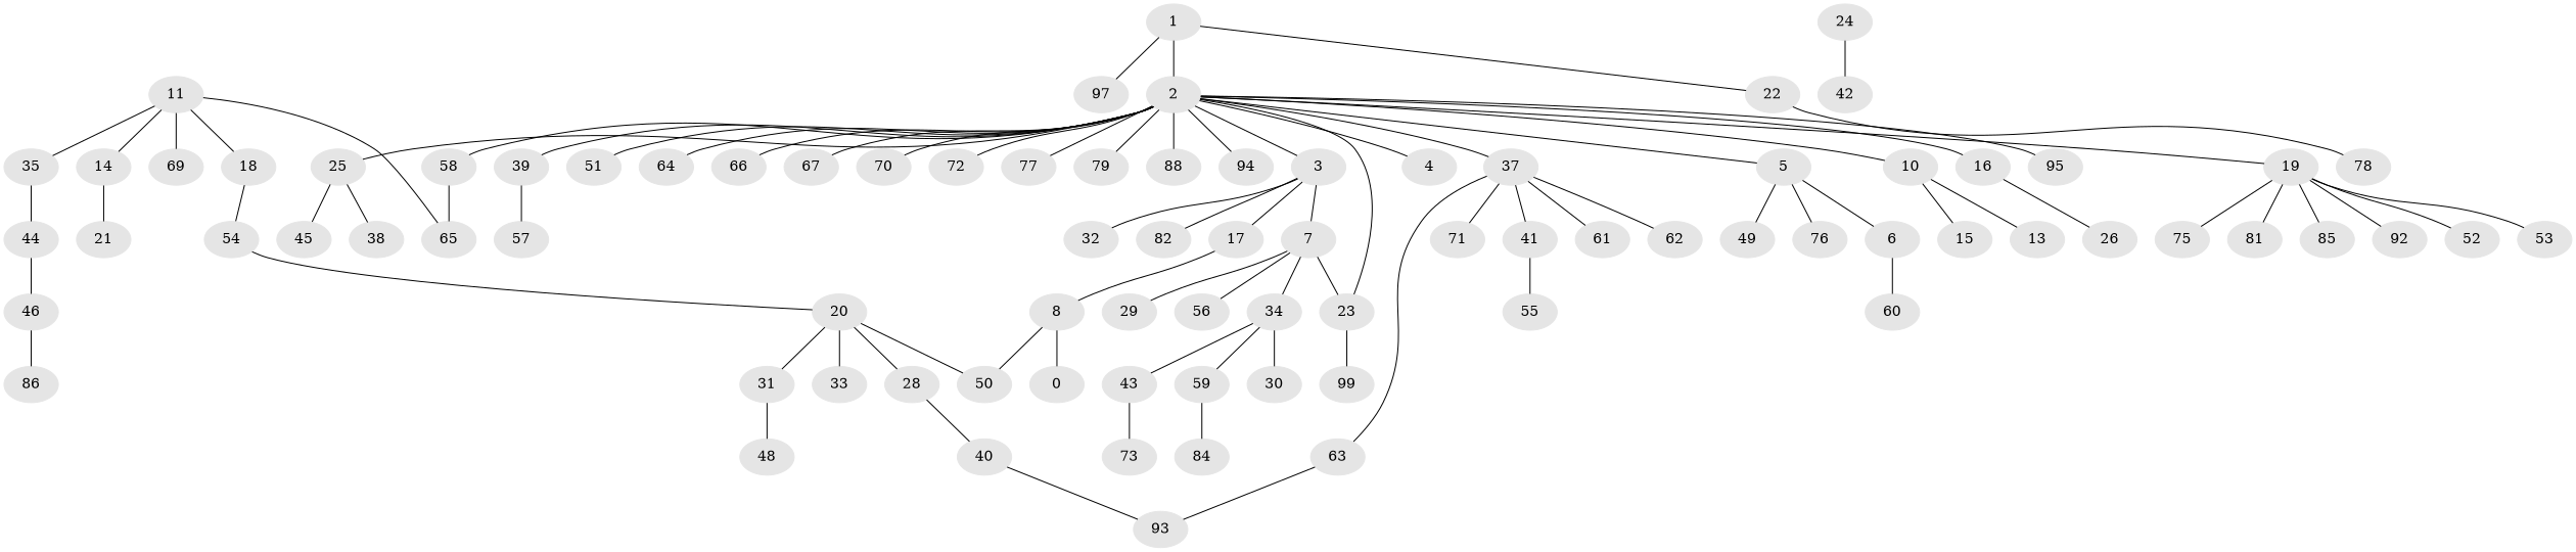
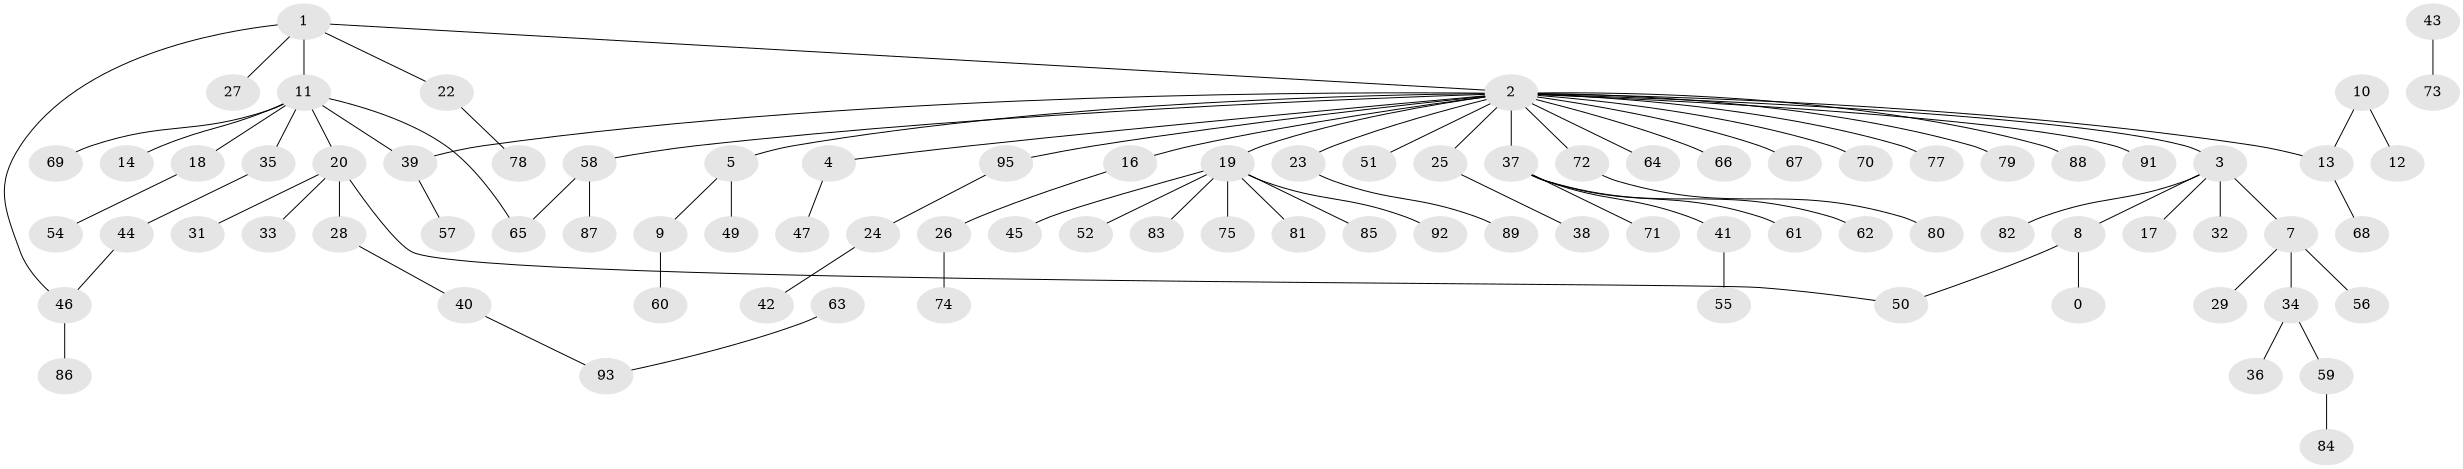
  graph {
    node [color=gray90 style=filled]
    1
    2
    11
    22
-   27 [label=97]
+   27
    46
    3
    4
    5
    10
    n11 [label=95]
    16
    19
    23
    25
    37
    39
    51
    58
    64
    66
    67
    70
    72
    77
    79
    88
-   91 [label=94]
+   91
    14
    18
    20
    35
    65
    69
    78
    86
    7
    8
    17
    32
    82
-   6
+   47
+   6 [label=9]
    49
-   76
-   12 [label=15]
+   12
    13
    24
    26
    45
    52
-   53
+   53 [label=83]
    75
    81
    85
    n56 [label=92]
-   89 [label=99]
+   89
    38
    41
    61
    62
    63
    71
    57
+   87
+   80
    29
    34
    56
    n70 [label=0]
    50
    60
-   36 [label=30]
+   36
    43
    59
-   21
+   68
    54
    28
    31
    33
    44
    42
+   74
    40
-   48
    n87 [label=93]
    73
    84
    55
    1 -- 2
+   1 -- 11
    1 -- 22
    1 -- 27
+   1 -- 46
    2 -- 3
    2 -- 4
    2 -- 5
-   2 -- 10
+   2 -- 13
    2 -- n11
    2 -- 16
    2 -- 19
    2 -- 23
    2 -- 25
    2 -- 37
    2 -- 39
    2 -- 51
    2 -- 58
    2 -- 64
    2 -- 66
    2 -- 67
    2 -- 70
    2 -- 72
    2 -- 77
    2 -- 79
    2 -- 88
    2 -- 91
+   11 -- 39
    11 -- 14
    11 -- 18
-   54 -- 20
+   11 -- 20
    11 -- 35
    11 -- 65
    11 -- 69
    22 -- 78
    46 -- 86
    3 -- 7
-   17 -- 8
+   3 -- 8
    3 -- 17
    3 -- 32
    3 -- 82
+   4 -- 47
    5 -- 6
    5 -- 49
-   5 -- 76
    10 -- 12
    10 -- 13
+   n11 -- 24
    16 -- 26
-   25 -- 45
+   19 -- 45
    19 -- 52
    19 -- 53
    19 -- 75
    19 -- 81
    19 -- 85
    19 -- n56
    23 -- 89
    25 -- 38
    37 -- 41
    37 -- 61
    37 -- 62
-   37 -- 63
    37 -- 71
    39 -- 57
    58 -- 65
-   14 -- 21
+   58 -- 87
+   72 -- 80
    18 -- 54
    20 -- 50
    20 -- 28
    20 -- 31
    20 -- 33
    35 -- 44
-   7 -- 23
    7 -- 29
    7 -- 34
    7 -- 56
    8 -- n70
    8 -- 50
    6 -- 60
+   13 -- 68
    24 -- 42
+   26 -- 74
    41 -- 55
    63 -- n87
    34 -- 36
-   34 -- 43
    34 -- 59
    43 -- 73
    59 -- 84
    28 -- 40
-   31 -- 48
    44 -- 46
    40 -- n87
  }
